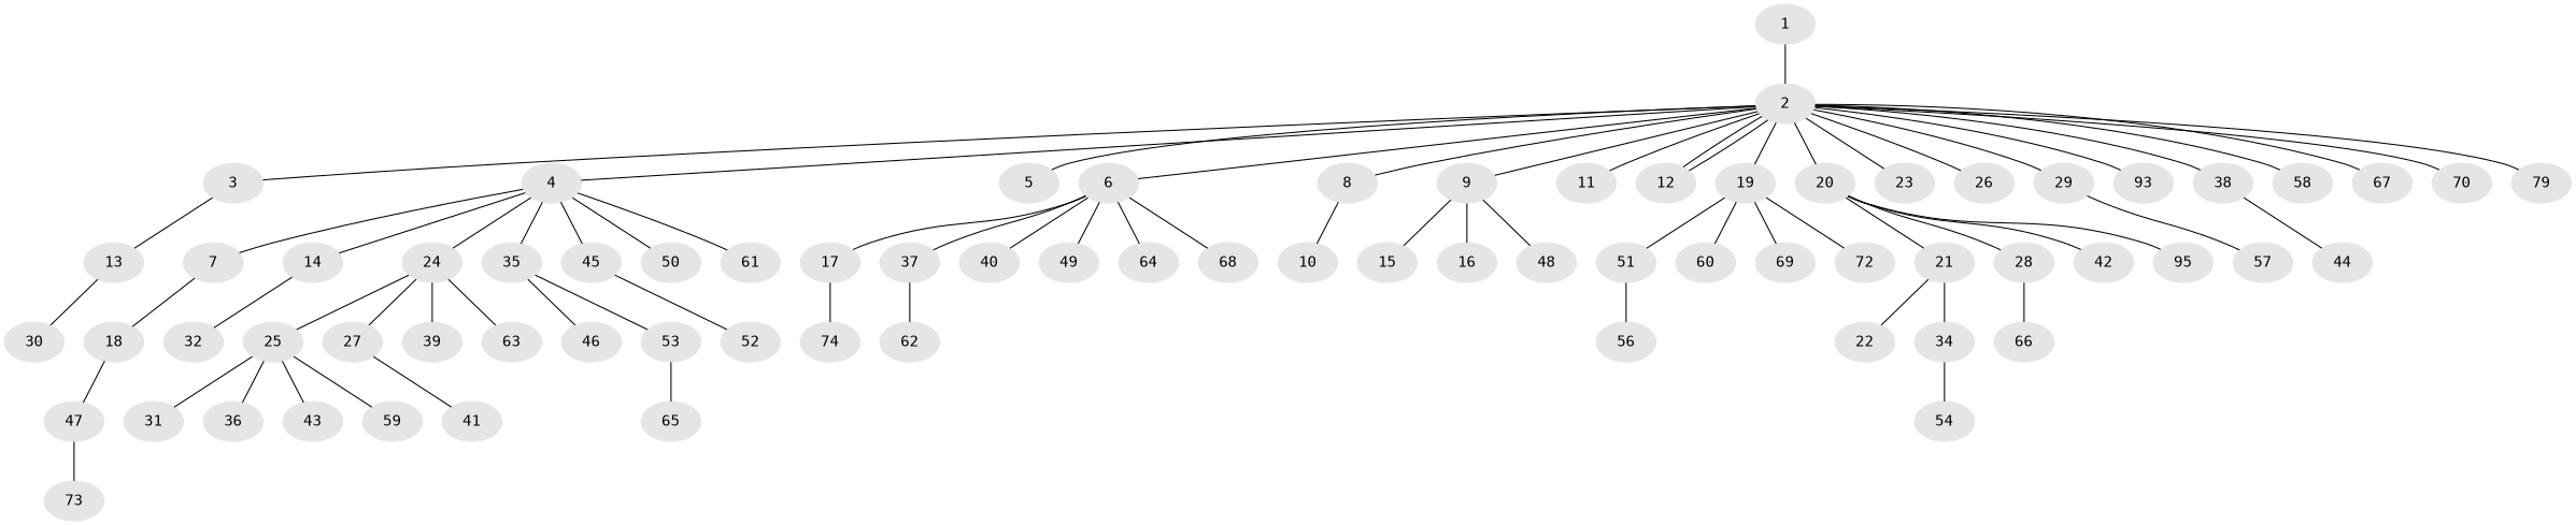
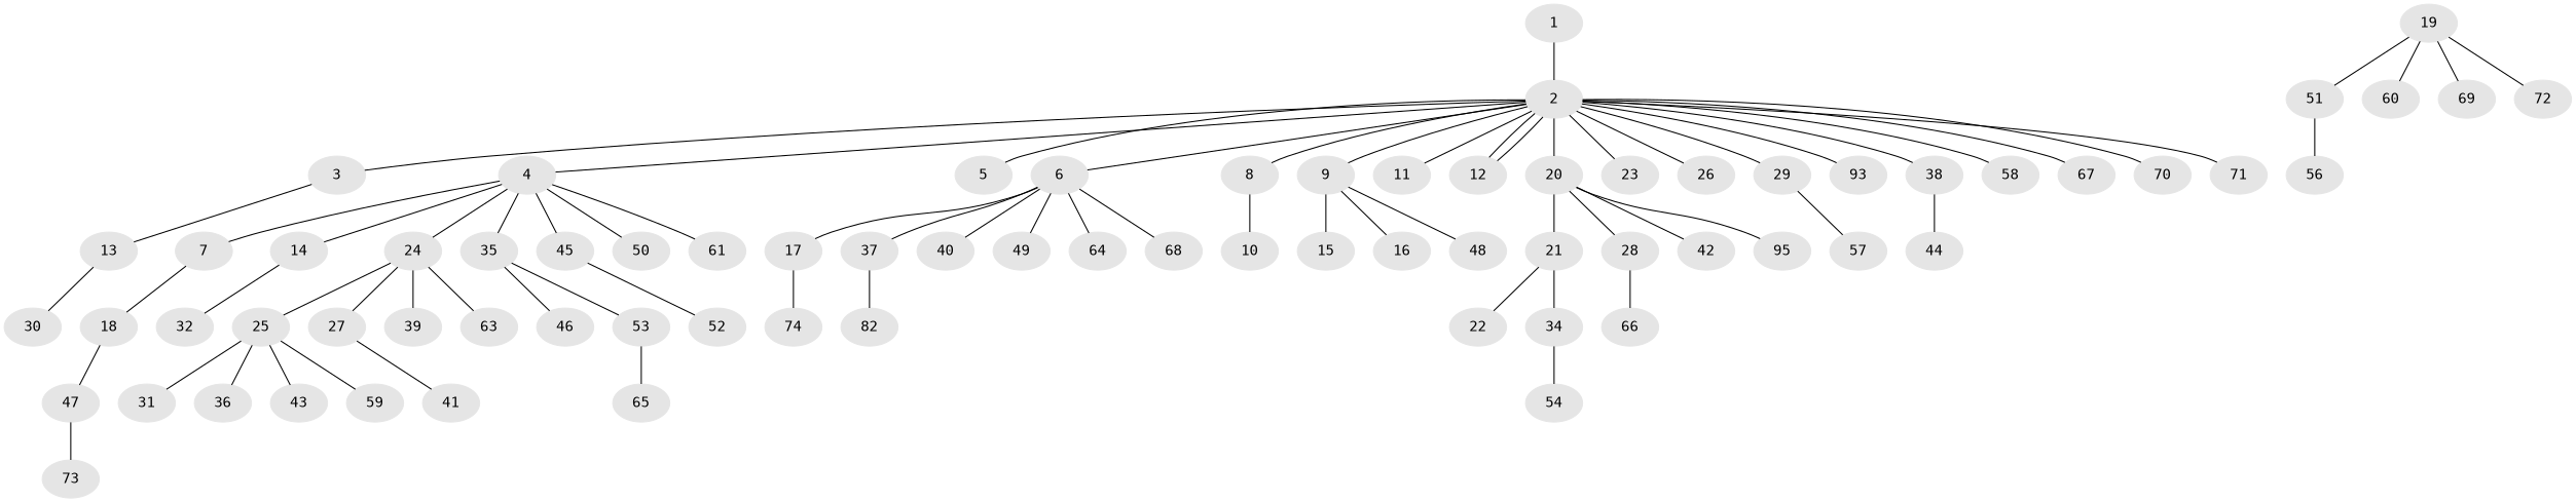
  graph {
    fontname="DejaVu Sans Mono"
    node [color=gray90 fontname="DejaVu Sans Mono" style=filled]
    edge [fontname="DejaVu Sans Mono"]
    1
    2
    3
    4
    5
    6
    8
    9
    11
    12
    19
    20
    23
    26
    29
    n16 [label=93]
    38
    58
    67
    70
-   71 [label=79]
+   71
    13
    7
    14
    24
    35
    45
    50
    61
    17
    37
    40
    49
    64
    68
    10
    15
    16
    48
    51
    60
    69
    72
    21
    28
    42
    n47 [label=95]
    57
    44
    56
    30
    18
    32
    25
    27
    39
    63
    46
    53
    52
    74
-   62
+   62 [label=82]
    47
    73
    22
    34
    66
    54
    31
    36
    43
    59
    41
    65
    1 -- 2
    2 -- 3
    2 -- 4
    2 -- 5
    2 -- 6
    2 -- 8
    2 -- 9
    2 -- 11
    2 -- 12
    2 -- 12
-   2 -- 19
    2 -- 20
    2 -- 23
    2 -- 26
    2 -- 29
    2 -- n16
    2 -- 38
    2 -- 58
    2 -- 67
    2 -- 70
    2 -- 71
    3 -- 13
    4 -- 7
    4 -- 14
    4 -- 24
    4 -- 35
    4 -- 45
    4 -- 50
    4 -- 61
    6 -- 17
    6 -- 37
    6 -- 40
    6 -- 49
    6 -- 64
    6 -- 68
    8 -- 10
    9 -- 15
    9 -- 16
    9 -- 48
    19 -- 51
    19 -- 60
    19 -- 69
    19 -- 72
    20 -- 21
    20 -- 28
    20 -- 42
    20 -- n47
    29 -- 57
    38 -- 44
    13 -- 30
    7 -- 18
    14 -- 32
    24 -- 25
    24 -- 27
    24 -- 39
    24 -- 63
    35 -- 46
    35 -- 53
    45 -- 52
    17 -- 74
    37 -- 62
    51 -- 56
    21 -- 22
    21 -- 34
    28 -- 66
    18 -- 47
    25 -- 31
    25 -- 36
    25 -- 43
    25 -- 59
    27 -- 41
    53 -- 65
    47 -- 73
    34 -- 54
  }
